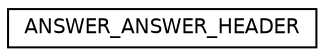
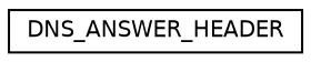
  digraph {
    rankdir=TB
-   n1 [color=black fillcolor=white fontname=Helvetica fontsize=10 height=0.2 label=ANSWER_ANSWER_HEADER shape=record style=filled width=0.4]
+   n1 [color=black fillcolor=white fontname=Helvetica fontsize=10 height=0.2 label=DNS_ANSWER_HEADER shape=record style=filled width=0.4]
  }
